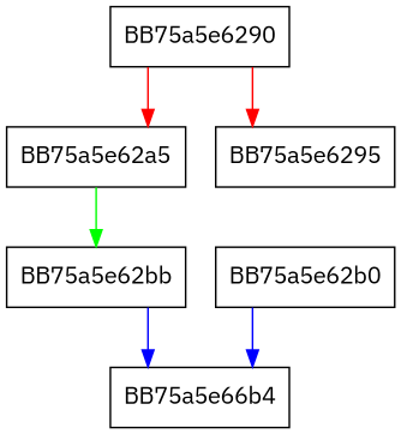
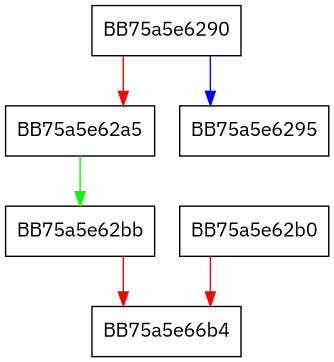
  digraph {
    fontname="IBM Plex Sans"
    splines=ortho
    node [fontname="IBM Plex Sans" shape=box]
    edge [color=red fontname="IBM Plex Sans"]
    BB75a5e6290
    BB75a5e62a5
    BB75a5e6295
    BB75a5e62bb
    n5 [label=BB75a5e66b4]
    BB75a5e62b0
    BB75a5e6290 -> BB75a5e62a5
-   BB75a5e6290 -> BB75a5e6295
+   BB75a5e6290 -> BB75a5e6295 [color=blue]
    BB75a5e62a5 -> BB75a5e62bb [color=green]
-   BB75a5e62bb -> n5 [color=blue]
-   BB75a5e62b0 -> n5 [color=blue]
+   BB75a5e62bb -> n5
+   BB75a5e62b0 -> n5
  }
